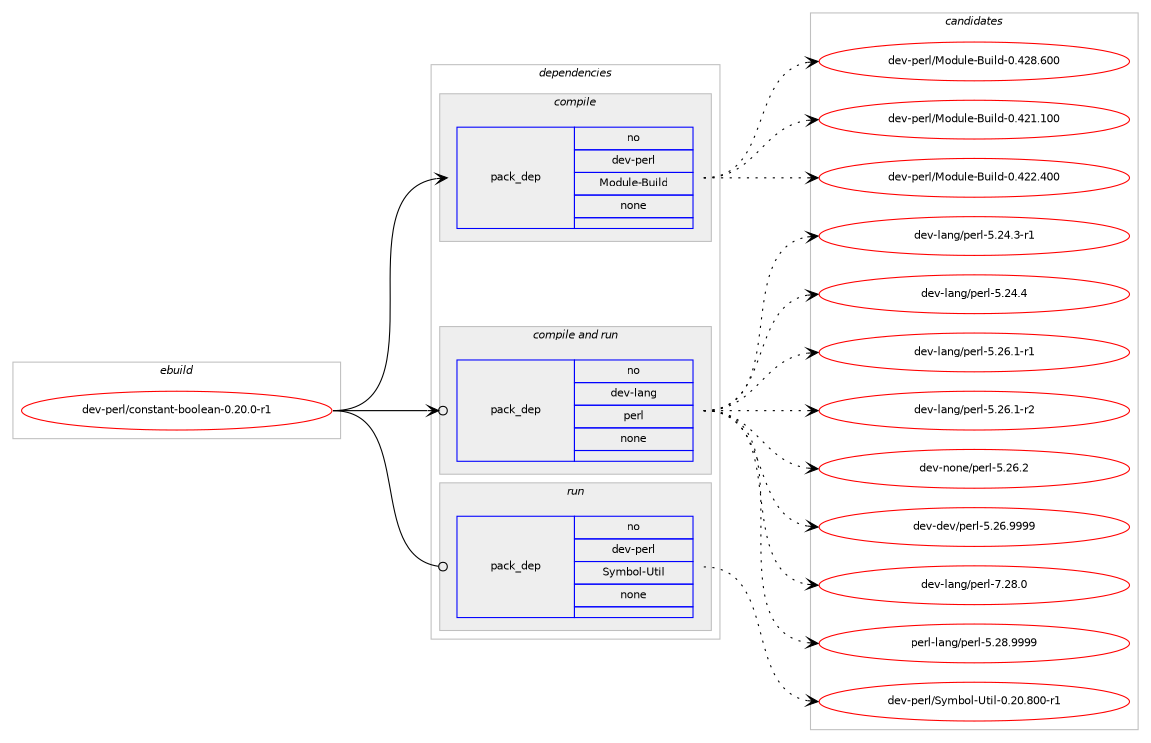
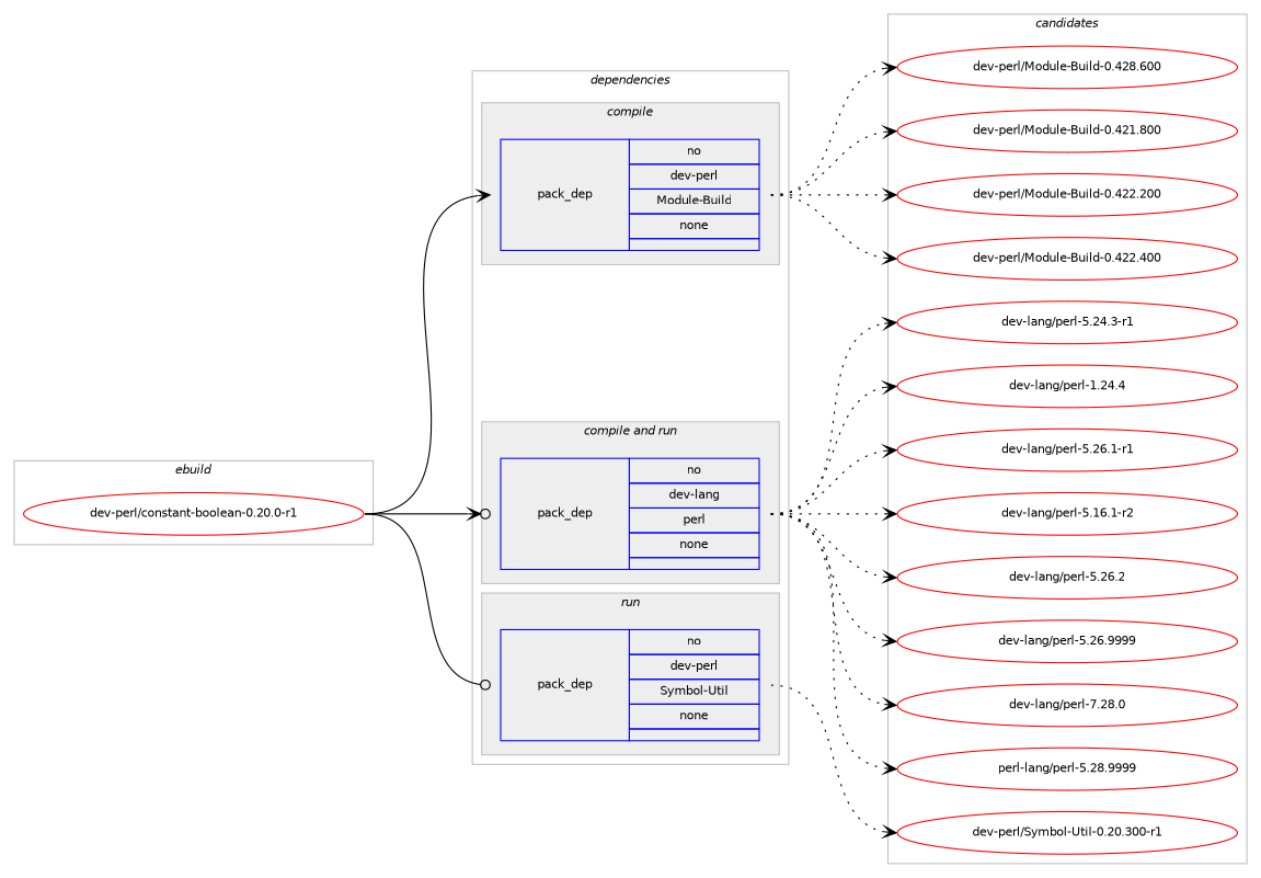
  digraph {
    compound=true
    concentrate=true
    fontname=Helvetica
    fontsize=10
    newrank=true
    rankdir=LR
    ranksep=1.5
    node [color=red fontname=Helvetica fontsize=10]
    edge [arrowhead=vee headport=w style=dotted tailport=e weight=100]
    n1 [label="dev-perl/constant-boolean-0.20.0-r1" width=4]
    n2 [color=blue label=<<TABLE BORDER="0" CELLBORDER="1" CELLSPACING="0" CELLPADDING="4" WIDTH="220"><TR><TD ROWSPAN="6" CELLPADDING="30">pack_dep</TD></TR><TR><TD WIDTH="110">no</TD></TR><TR><TD>dev-perl</TD></TR><TR><TD>Module-Build</TD></TR><TR><TD>none</TD></TR><TR><TD></TD></TR></TABLE>> shape=none]
    n3 [color=blue label=<<TABLE BORDER="0" CELLBORDER="1" CELLSPACING="0" CELLPADDING="4" WIDTH="220"><TR><TD ROWSPAN="6" CELLPADDING="30">pack_dep</TD></TR><TR><TD WIDTH="110">no</TD></TR><TR><TD>dev-lang</TD></TR><TR><TD>perl</TD></TR><TR><TD>none</TD></TR><TR><TD></TD></TR></TABLE>> shape=none]
    n4 [color=blue label=<<TABLE BORDER="0" CELLBORDER="1" CELLSPACING="0" CELLPADDING="4" WIDTH="220"><TR><TD ROWSPAN="6" CELLPADDING="30">pack_dep</TD></TR><TR><TD WIDTH="110">no</TD></TR><TR><TD>dev-perl</TD></TR><TR><TD>Symbol-Util</TD></TR><TR><TD>none</TD></TR><TR><TD></TD></TR></TABLE>> shape=none]
    n5 [label="dev-perl/Module-Build-0.428.600" width=4]
-   n6 [label="dev-perl/Module-Build-0.421.100" width=4]
+   n6 [label="dev-perl/Module-Build-0.421.800" width=4]
+   n7 [label="dev-perl/Module-Build-0.422.200" width=4]
    n8 [label="dev-perl/Module-Build-0.422.400" width=4]
    n9 [label="dev-lang/perl-5.24.3-r1" width=4]
-   n10 [label="dev-lang/perl-5.24.4" width=4]
+   n10 [label="dev-lang/perl-1.24.4" width=4]
    n11 [label="dev-lang/perl-5.26.1-r1" width=4]
-   n12 [label="dev-lang/perl-5.26.1-r2" width=4]
-   n13 [label="dev-none/perl-5.26.2" width=4]
-   n14 [label="dev-dev/perl-5.26.9999" width=4]
+   n12 [label="dev-lang/perl-5.16.1-r2" width=4]
+   n13 [label="dev-lang/perl-5.26.2" width=4]
+   n14 [label="dev-lang/perl-5.26.9999" width=4]
    n15 [label="dev-lang/perl-7.28.0" width=4]
    n16 [label="perl-lang/perl-5.28.9999" width=4]
-   n17 [label="dev-perl/Symbol-Util-0.20.800-r1" width=4]
+   n17 [label="dev-perl/Symbol-Util-0.20.300-r1" width=4]
    subgraph cluster_1 {
      color=gray
      label=<<i>ebuild</i>>
      rank=same
      n1
    }
    subgraph cluster_2 {
      color=gray
      label=<<i>dependencies</i>>
      subgraph cluster_3 {
        color=gray
        fillcolor="#eeeeee"
        label=<<i>compile</i>>
        style=filled
        subgraph sub_4 {
          color=gray
          fillcolor="#eeeeee"
          label=<<i>compile</i>>
          style=filled
          n2
        }
      }
      subgraph cluster_5 {
        color=gray
        fillcolor="#eeeeee"
        label=<<i>compile and run</i>>
        style=filled
        subgraph sub_6 {
          color=gray
          fillcolor="#eeeeee"
          label=<<i>compile and run</i>>
          style=filled
          n3
        }
      }
      subgraph cluster_7 {
        color=gray
        fillcolor="#eeeeee"
        label=<<i>run</i>>
        style=filled
        subgraph sub_8 {
          color=gray
          fillcolor="#eeeeee"
          label=<<i>run</i>>
          style=filled
          n4
        }
      }
    }
    subgraph cluster_9 {
      color=gray
      label=<<i>candidates</i>>
      rank=same
      subgraph sub_10 {
        color=black
        label=<<i>candidates</i>>
        nodesep=1
        rank=same
        n5
        n6
+       n7
        n8
      }
      subgraph sub_11 {
        color=black
        label=<<i>candidates</i>>
        nodesep=1
        rank=same
        n9
        n10
        n11
        n12
        n13
        n14
        n15
        n16
      }
      subgraph sub_12 {
        color=black
        label=<<i>candidates</i>>
        nodesep=1
        rank=same
        n17
      }
    }
    n1 -> n2 [style=solid weight=20]
    n1 -> n3 [arrowhead=odotvee style=solid weight=20]
    n1 -> n4 [arrowhead=odot style=solid weight=20]
    n2 -> n5
    n2 -> n6
+   n2 -> n7
    n2 -> n8
    n3 -> n9
    n3 -> n10
    n3 -> n11
    n3 -> n12
    n3 -> n13
    n3 -> n14
    n3 -> n15
    n3 -> n16
    n4 -> n17
  }
